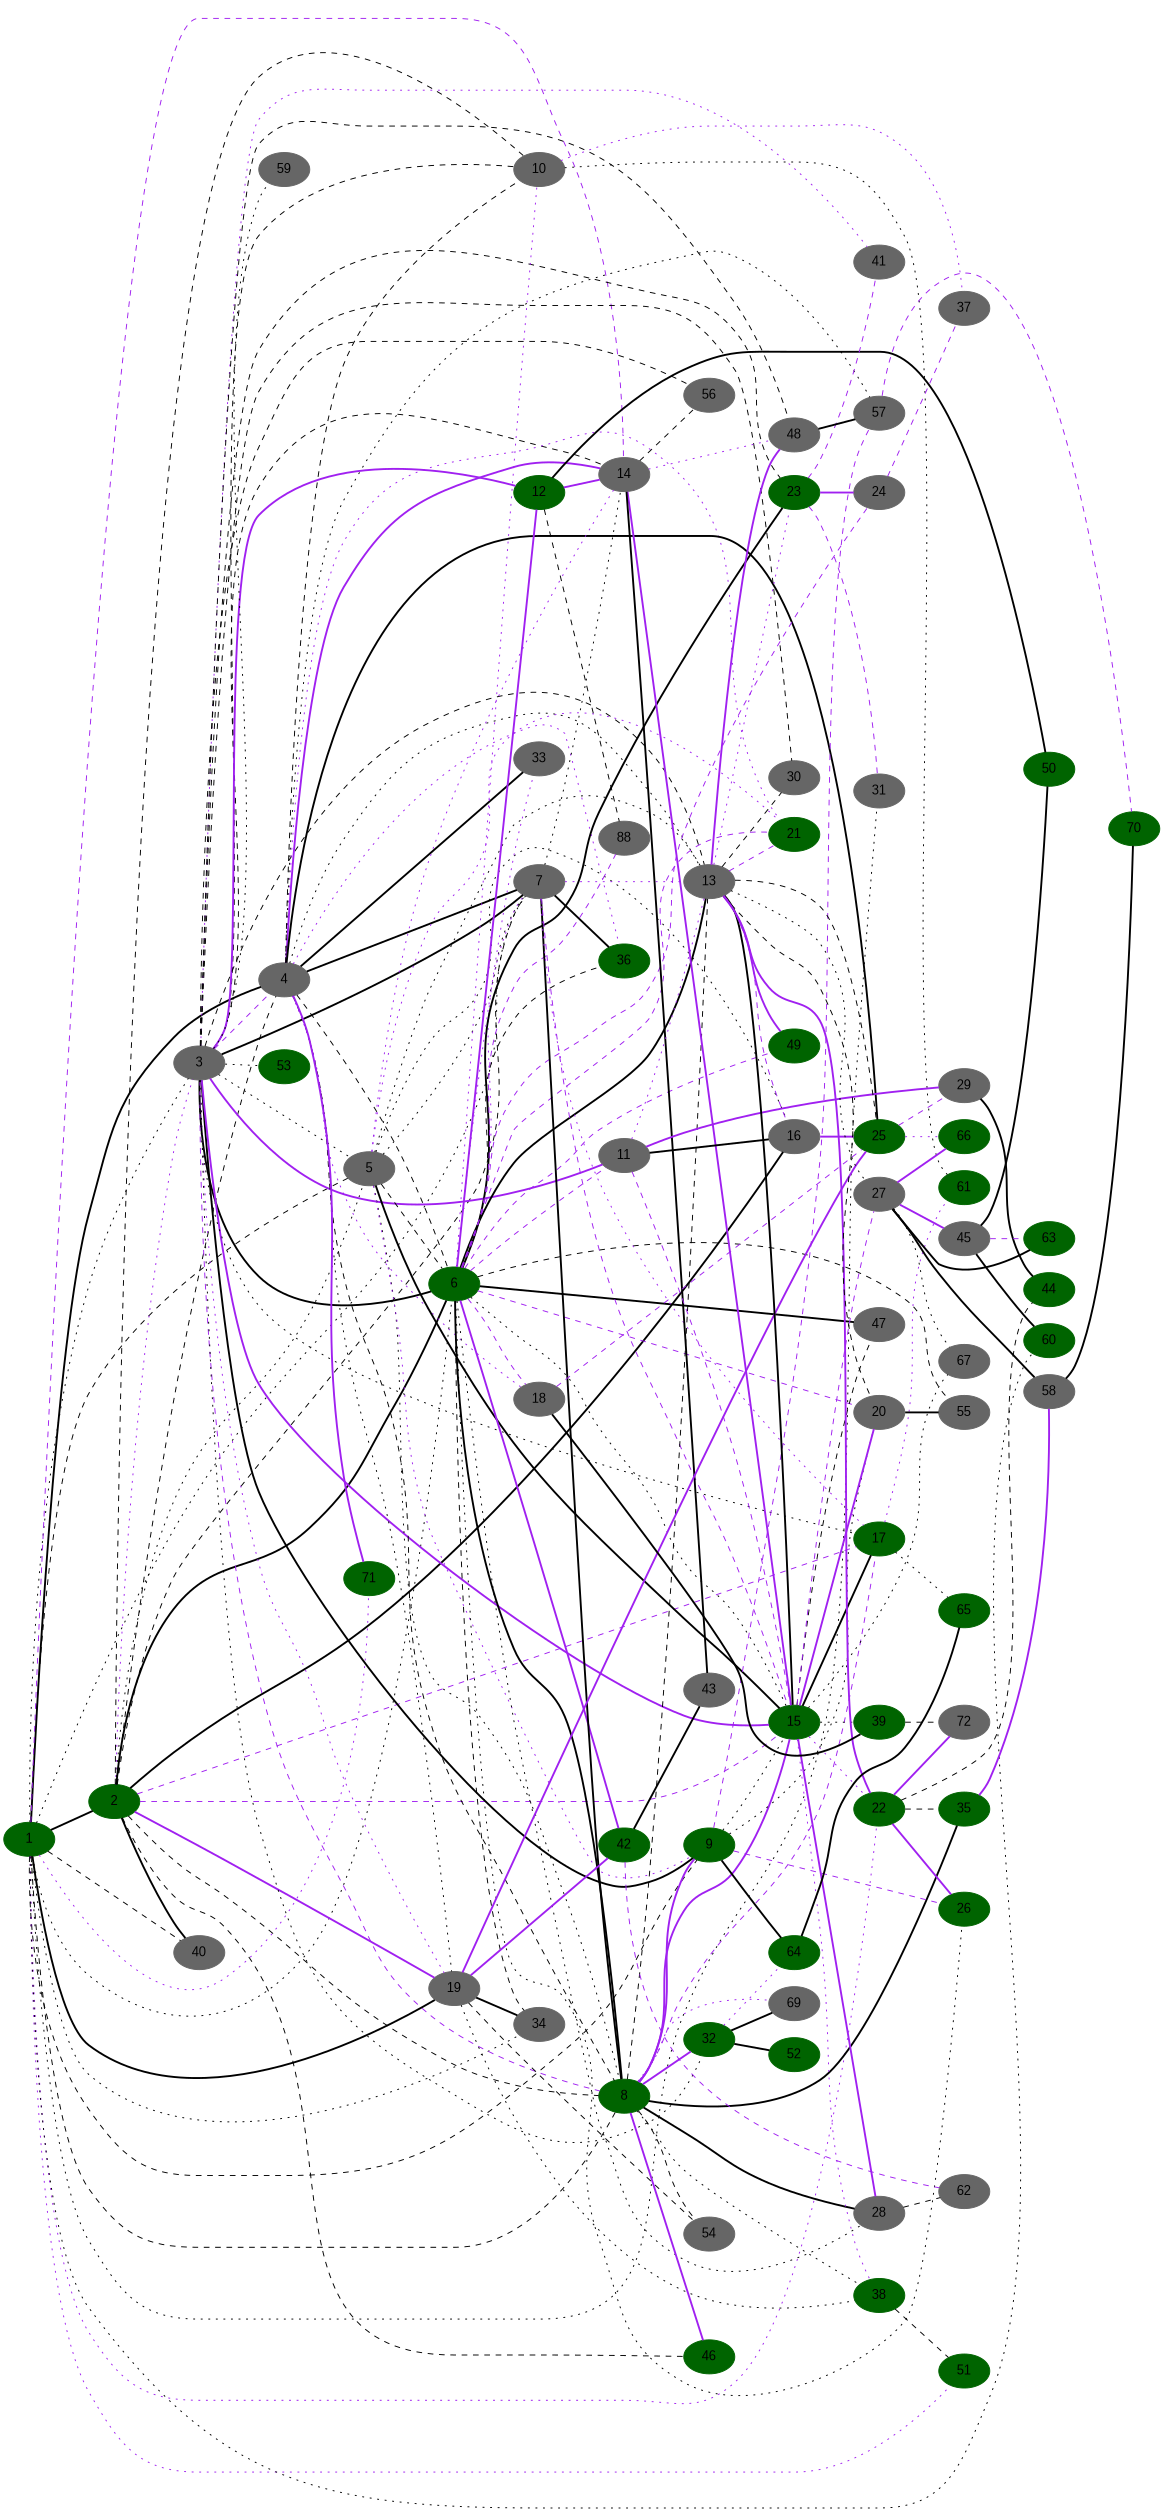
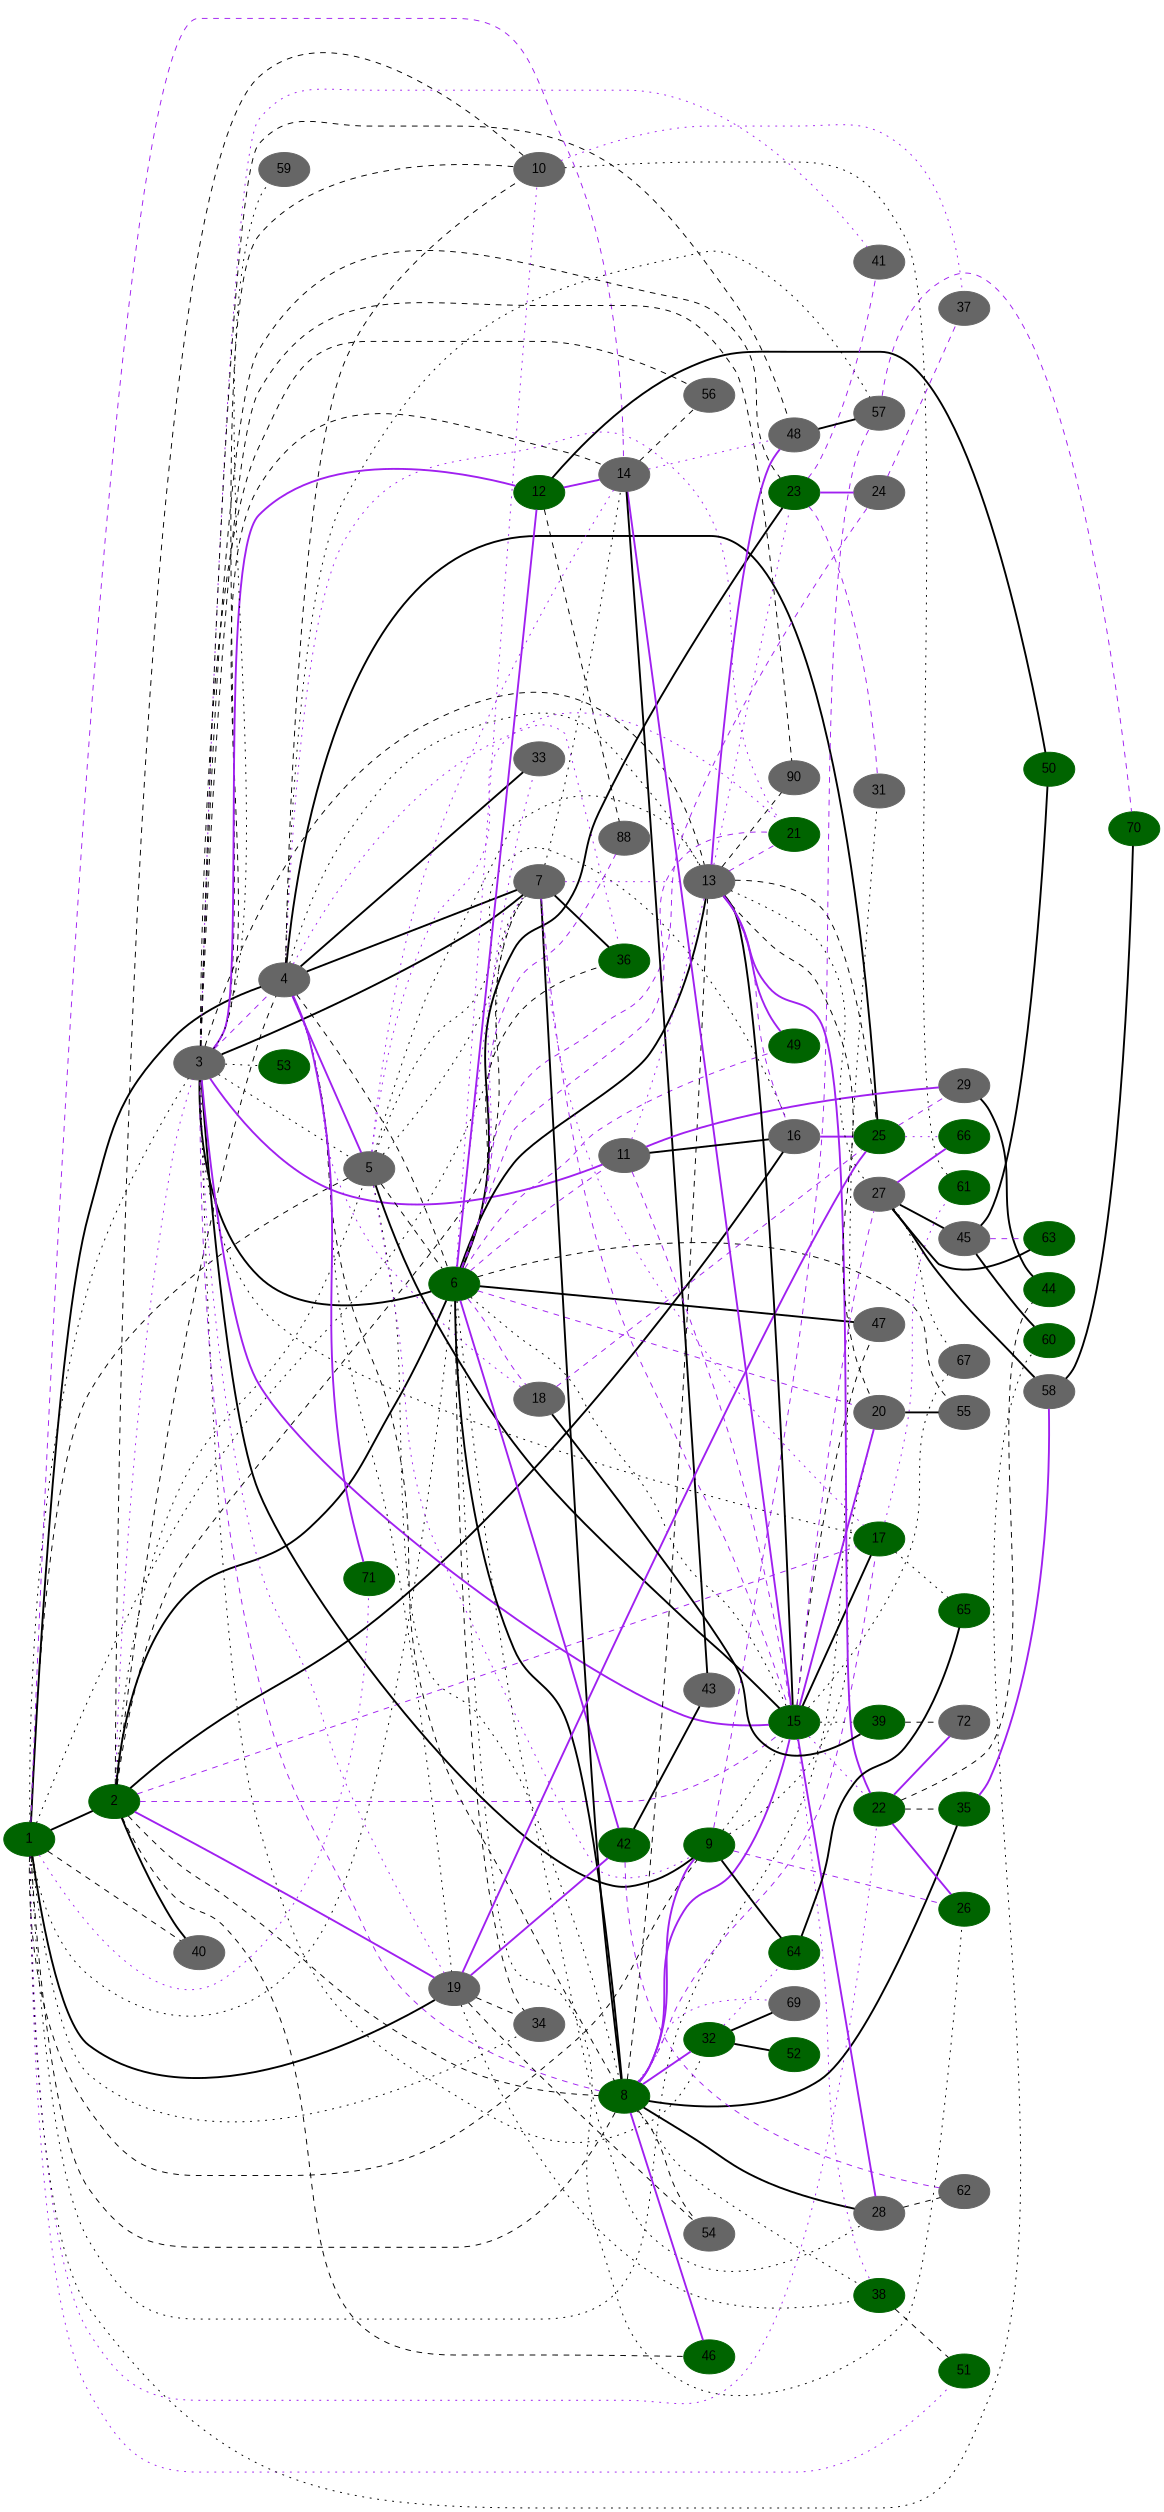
  graph {
    fontname="Liberation Sans"
    rankdir=LR
    node [color=gray40 fontname="Liberation Sans" style=filled]
    edge [color=black fontname="Liberation Sans" style=bold weight=1.0]
    1 [color=darkgreen]
    2 [color=darkgreen]
    3
    4
    5
    6 [color=darkgreen]
    7
    8 [color=darkgreen]
    9 [color=darkgreen]
    14
    19
    22 [color=darkgreen]
    31
    34
    40
    51 [color=darkgreen]
    60 [color=darkgreen]
    71 [color=darkgreen]
    10
    15 [color=darkgreen]
    16
    17 [color=darkgreen]
    46 [color=darkgreen]
    11
    12 [color=darkgreen]
    13
    23 [color=darkgreen]
-   30
+   30 [label=90]
    32 [color=darkgreen]
    41
    53 [color=darkgreen]
    56
    59
    48
    18
    21 [color=darkgreen]
    25 [color=darkgreen]
    33
    36 [color=darkgreen]
    57
    20
    24
    26 [color=darkgreen]
    28
    42 [color=darkgreen]
    47
    49 [color=darkgreen]
    55
    n49 [label=88]
    35 [color=darkgreen]
    38 [color=darkgreen]
    54
    69
    64 [color=darkgreen]
    43
    44 [color=darkgreen]
    72
    37
    61 [color=darkgreen]
    27
    39 [color=darkgreen]
    67
    65 [color=darkgreen]
    29
    50 [color=darkgreen]
    52 [color=darkgreen]
    66 [color=darkgreen]
    70 [color=darkgreen]
    62
    58
    45
    63 [color=darkgreen]
    1 -- 2 [weight=3.0]
    1 -- 3 [style=dotted weight=2.0]
    1 -- 4 [weight=4.0]
    1 -- 5 [style=dashed weight=2.0]
    1 -- 6 [style=dotted weight=2.0]
    1 -- 7 [style=dotted weight=2.0]
    1 -- 8 [style=dashed weight=2.0]
    1 -- 9 [style=dashed weight=2.0]
    1 -- 14 [color=purple style=dashed]
    1 -- 19
    1 -- 22 [color=purple style=dotted]
    1 -- 31 [style=dotted]
    1 -- 34 [style=dotted]
    1 -- 40 [style=dashed]
    1 -- 51 [color=purple style=dotted]
    1 -- 60 [style=dotted]
    1 -- 71 [color=purple style=dotted]
    2 -- 3 [color=purple style=dotted]
    2 -- 4 [style=dashed weight=2.0]
    2 -- 5 [style=dotted]
    2 -- 6
    2 -- 7 [style=dashed]
    2 -- 8 [style=dashed]
    2 -- 19 [color=purple]
    2 -- 40
    2 -- 10 [style=dashed]
    2 -- 15 [color=purple style=dashed weight=21.0]
    2 -- 16
    2 -- 17 [color=purple style=dashed]
    2 -- 46 [style=dashed weight=2.0]
    3 -- 4 [color=purple style=dashed weight=3.0]
    3 -- 5 [style=dotted]
    3 -- 6
    3 -- 7
    3 -- 8 [color=purple style=dashed]
    3 -- 9
    3 -- 14 [style=dashed]
    3 -- 19 [color=purple style=dotted]
    3 -- 10 [style=dashed]
    3 -- 15 [color=purple weight=3.0]
    3 -- 17 [style=dotted]
    3 -- 11 [color=purple]
    3 -- 12 [color=purple]
    3 -- 13 [style=dashed weight=2.0]
    3 -- 23 [style=dashed]
    3 -- 30 [style=dashed]
    3 -- 32 [style=dotted]
    3 -- 41 [color=purple style=dotted]
    3 -- 53 [style=dotted]
    3 -- 56 [style=dashed]
    3 -- 59 [style=dotted]
    3 -- 48 [style=dashed]
-   4 -- 14 [color=purple weight=2.0]
+   4 -- 5 [color=purple weight=2.0]
    4 -- 6 [style=dashed weight=3.0]
    4 -- 7 [weight=3.0]
    4 -- 8 [style=dashed weight=2.0]
    4 -- 19 [style=dotted]
    4 -- 71 [color=purple]
    4 -- 10 [style=dashed]
    4 -- 13 [style=dotted]
    4 -- 18 [color=purple style=dotted]
    4 -- 21 [color=purple style=dotted]
    4 -- 25
    4 -- 33
    4 -- 36 [color=purple style=dotted]
    4 -- 57 [style=dotted]
    5 -- 6 [style=dashed]
    5 -- 7 [style=dotted weight=2.0]
    5 -- 8 [style=dotted]
    5 -- 9 [color=purple style=dotted weight=10.0]
    5 -- 14 [color=purple style=dotted]
    5 -- 15 [weight=2.0]
    5 -- 16 [style=dotted]
    5 -- 13 [style=dotted]
    5 -- 21 [color=purple style=dotted]
    6 -- 7 [color=purple style=dotted]
    6 -- 8
    6 -- 34 [style=dashed]
    6 -- 10 [color=purple style=dotted]
    6 -- 15 [style=dotted]
    6 -- 11 [color=purple style=dashed weight=2.0]
    6 -- 12 [color=purple]
    6 -- 13
    6 -- 23
    6 -- 18 [color=purple style=dashed]
    6 -- 21 [color=purple style=dashed]
    6 -- 33 [color=purple style=dotted]
    6 -- 36 [style=dashed]
    6 -- 20 [color=purple style=dashed]
    6 -- 24 [color=purple style=dashed]
    6 -- 26 [style=dotted]
    6 -- 28 [style=dotted]
    6 -- 42 [color=purple]
    6 -- 47
    6 -- 49 [color=purple style=dashed]
    6 -- 55 [style=dashed]
    6 -- n49 [color=purple style=dashed]
    7 -- 8 [weight=2.0]
    7 -- 14 [style=dotted]
    7 -- 15 [color=purple style=dashed]
    7 -- 17 [color=purple style=dotted]
    7 -- 13 [color=purple style=dotted weight=12.0]
    7 -- 36
    8 -- 9 [color=purple weight=2.0]
    8 -- 15 [color=purple weight=2.0]
    8 -- 17 [color=purple style=dashed]
    8 -- 46 [color=purple]
    8 -- 13 [style=dashed]
    8 -- 32 [color=purple]
    8 -- 28
    8 -- 35
    8 -- 38 [style=dotted]
    8 -- 54 [style=dashed]
    8 -- 69 [color=purple style=dotted]
    9 -- 15 [style=dotted]
    9 -- 57 [color=purple style=dashed]
    9 -- 20 [style=dotted]
    9 -- 26 [color=purple style=dashed]
    9 -- 64
    14 -- 15 [color=purple]
    14 -- 56 [style=dashed]
    14 -- 48 [color=purple style=dotted]
    14 -- 43
-   19 -- 34
+   19 -- 34 [style=dashed]
    19 -- 25 [color=purple]
    19 -- 42 [color=purple]
    19 -- 38 [style=dotted]
    19 -- 54 [style=dashed]
    22 -- 26 [color=purple]
    22 -- 35 [style=dashed]
    22 -- 44 [style=dashed]
    22 -- 72 [color=purple]
    10 -- 37 [color=purple style=dotted]
    10 -- 61 [style=dotted]
    15 -- 22 [color=purple style=dotted]
    15 -- 17
    15 -- 20 [color=purple]
    15 -- 28 [color=purple]
    15 -- 47 [style=dashed]
    15 -- 38 [color=purple style=dotted]
    15 -- 27 [color=purple style=dashed]
    15 -- 39 [style=dotted]
    15 -- 67 [style=dotted]
    16 -- 25 [color=purple]
    17 -- 61 [color=purple style=dotted]
    17 -- 65 [style=dotted]
    11 -- 15 [color=purple style=dashed weight=2.0]
    11 -- 16
    11 -- 13 [color=purple style=dotted]
    11 -- 29 [color=purple]
    12 -- 14 [color=purple]
    12 -- n49 [style=dashed]
    12 -- 50
    13 -- 22 [color=purple]
    13 -- 15 [weight=4.0]
    13 -- 16 [color=purple style=dashed]
    13 -- 23 [color=purple style=dotted]
    13 -- 30 [style=dashed]
    13 -- 48 [color=purple]
    13 -- 21 [color=purple style=dashed]
    13 -- 25 [style=dashed]
    13 -- 20 [style=dashed]
    13 -- 49 [color=purple]
    13 -- 27 [style=dotted]
    23 -- 31 [color=purple style=dashed]
    23 -- 41 [color=purple style=dashed]
    23 -- 24 [color=purple]
    32 -- 69
    32 -- 64 [color=purple style=dotted]
    32 -- 52
    48 -- 57
    18 -- 25 [color=purple style=dashed]
    18 -- 39
    25 -- 29 [color=purple style=dashed]
    25 -- 66 [color=purple style=dotted]
    57 -- 70 [color=purple style=dashed]
    20 -- 55
    24 -- 37 [color=purple style=dashed]
    28 -- 62 [style=dashed]
    42 -- 43
    42 -- 62 [color=purple style=dashed]
    35 -- 58 [color=purple]
    38 -- 51 [style=dashed]
    64 -- 65
    27 -- 67 [style=dotted]
    27 -- 66 [color=purple]
    27 -- 58
-   27 -- 45 [color=purple]
+   27 -- 45
    27 -- 63
    39 -- 72 [style=dashed]
    29 -- 44
    58 -- 70
    45 -- 60
    45 -- 50
    45 -- 63 [color=purple style=dashed]
  }
